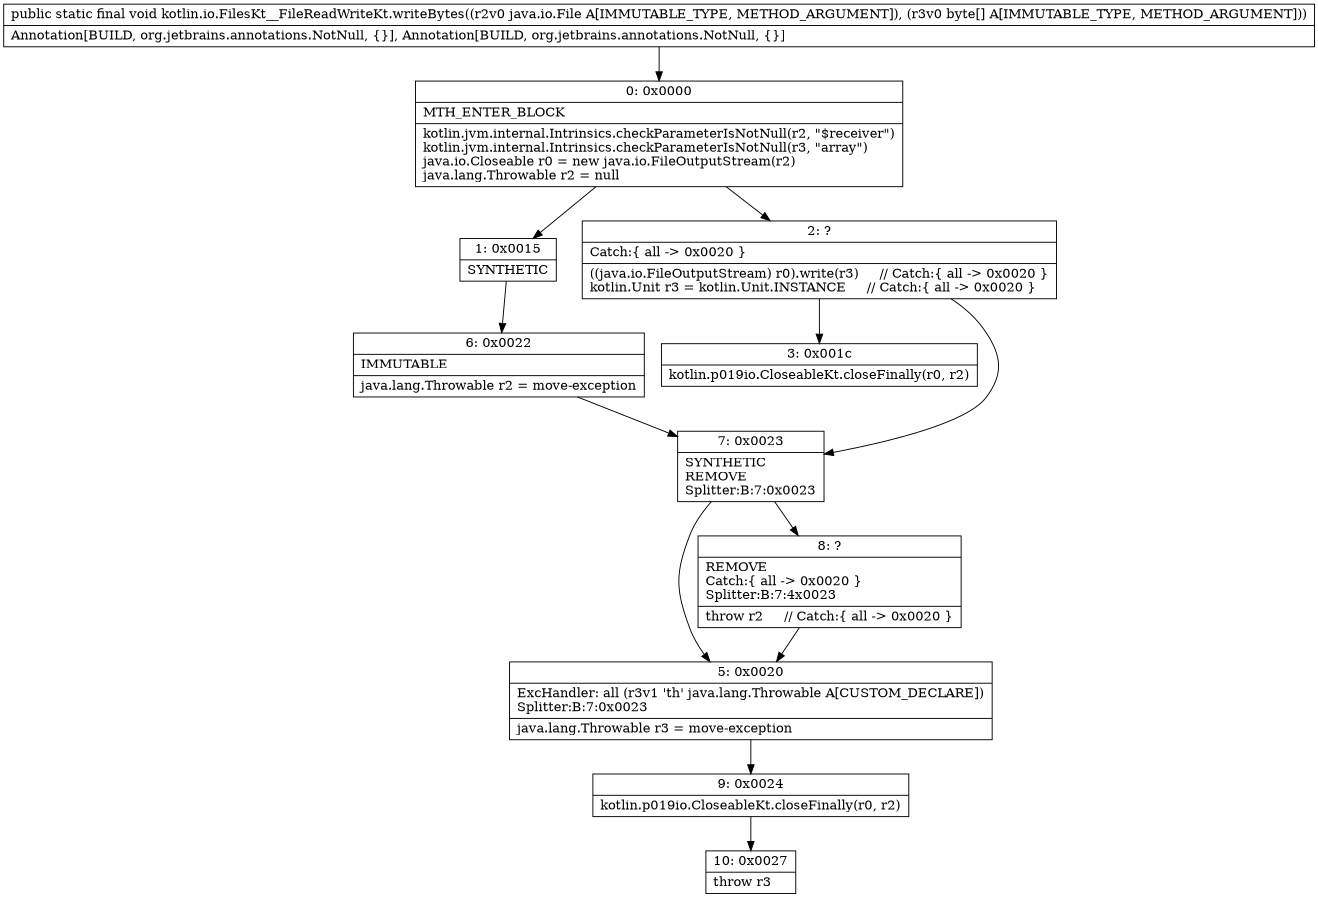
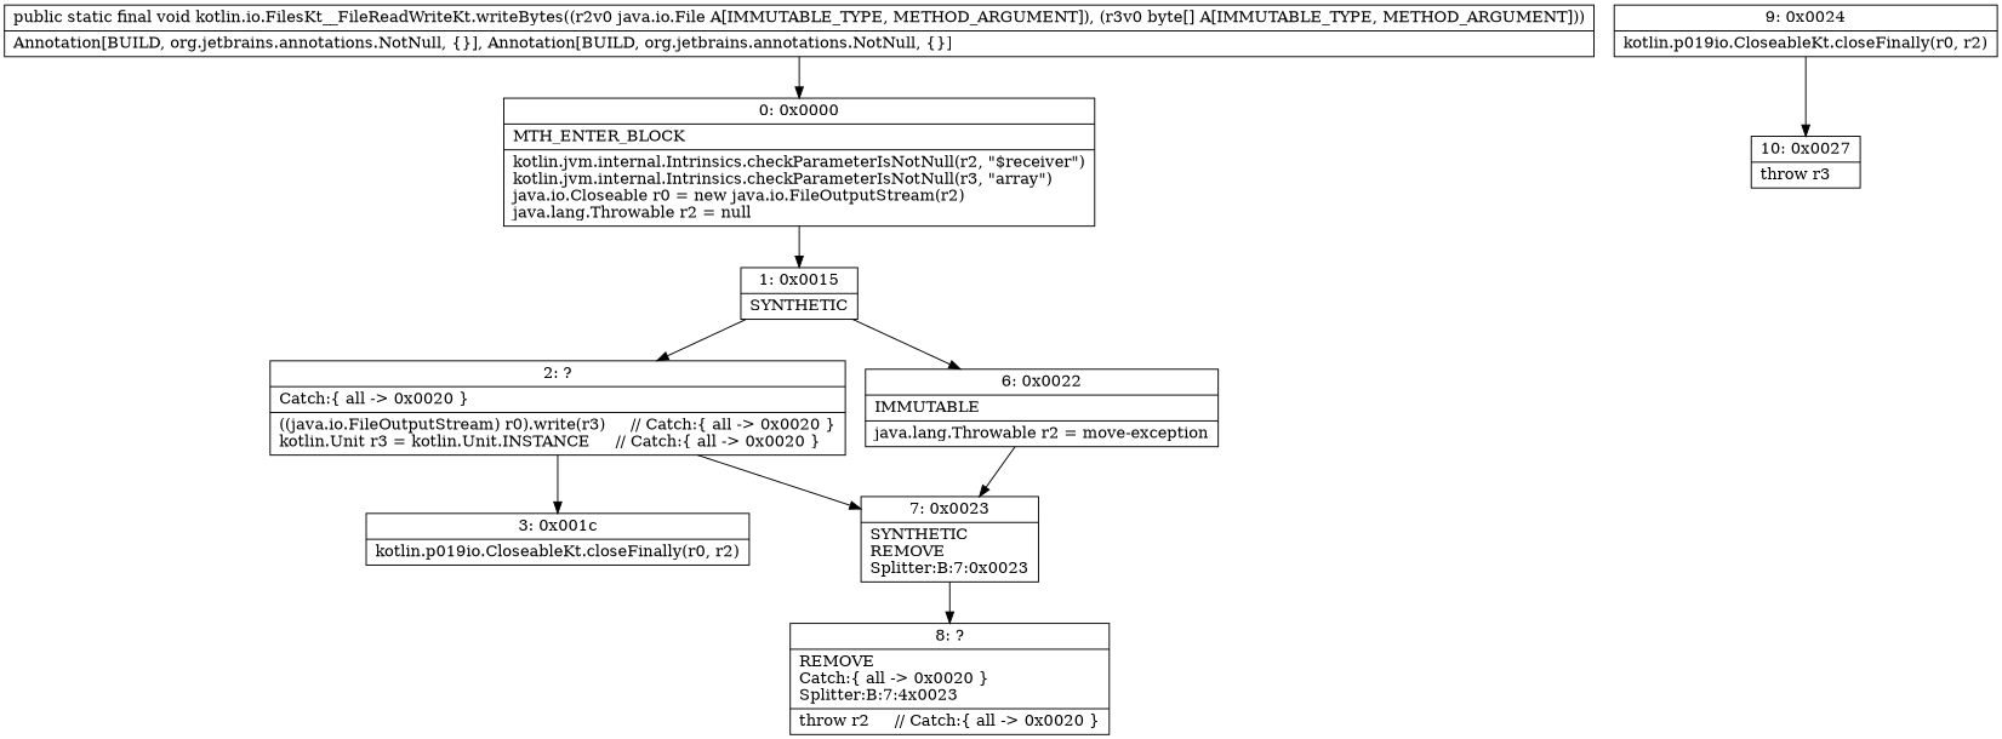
  digraph {
    node [shape=record]
    n1 [label="{0\:\ 0x0000|MTH_ENTER_BLOCK\l|kotlin.jvm.internal.Intrinsics.checkParameterIsNotNull(r2, \"$receiver\")\lkotlin.jvm.internal.Intrinsics.checkParameterIsNotNull(r3, \"array\")\ljava.io.Closeable r0 = new java.io.FileOutputStream(r2)\ljava.lang.Throwable r2 = null\l}"]
    n2 [label="{1\:\ 0x0015|SYNTHETIC\l}"]
    n3 [label="{2\:\ ?|Catch:\{ all \-\> 0x0020 \}\l|((java.io.FileOutputStream) r0).write(r3)     \/\/ Catch:\{ all \-\> 0x0020 \}\lkotlin.Unit r3 = kotlin.Unit.INSTANCE     \/\/ Catch:\{ all \-\> 0x0020 \}\l}"]
    n4 [label="{6\:\ 0x0022|IMMUTABLE\l|java.lang.Throwable r2 = move\-exception\l}"]
    n5 [label="{3\:\ 0x001c|kotlin.p019io.CloseableKt.closeFinally(r0, r2)\l}"]
    n6 [label="{7\:\ 0x0023|SYNTHETIC\lREMOVE\lSplitter:B:7:0x0023\l}"]
-   n7 [label="{5\:\ 0x0020|ExcHandler: all (r3v1 'th' java.lang.Throwable A[CUSTOM_DECLARE])\lSplitter:B:7:0x0023\l|java.lang.Throwable r3 = move\-exception\l}"]
    n8 [label="{9\:\ 0x0024|kotlin.p019io.CloseableKt.closeFinally(r0, r2)\l}"]
    n9 [label="{10\:\ 0x0027|throw r3\l}"]
    n10 [label="{8\:\ ?|REMOVE\lCatch:\{ all \-\> 0x0020 \}\lSplitter:B:7:4x0023\l|throw r2     \/\/ Catch:\{ all \-\> 0x0020 \}\l}"]
    n11 [label="{public static final void kotlin.io.FilesKt__FileReadWriteKt.writeBytes((r2v0 java.io.File A[IMMUTABLE_TYPE, METHOD_ARGUMENT]), (r3v0 byte[] A[IMMUTABLE_TYPE, METHOD_ARGUMENT]))  | Annotation[BUILD, org.jetbrains.annotations.NotNull, \{\}], Annotation[BUILD, org.jetbrains.annotations.NotNull, \{\}]\l}"]
    n1 -> n2
-   n1 -> n3
+   n2 -> n3
    n2 -> n4
    n3 -> n5
    n3 -> n6
    n4 -> n6
-   n6 -> n7
    n6 -> n10
-   n7 -> n8
    n8 -> n9
-   n10 -> n7
    n11 -> n1
  }
